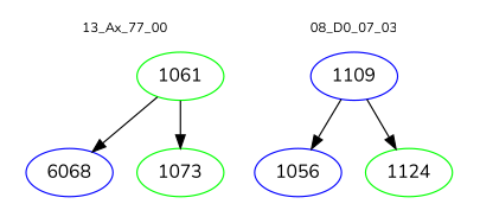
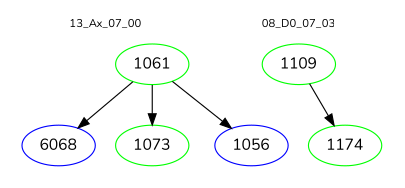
  digraph {
    fontname=Nunito
    node [color=green fontname=Nunito]
    edge [color=black fontname=Nunito]
    n1 [label=1061]
    n2 [color=blue label=6068]
    n3 [label=1073]
-   n4 [color=blue label=1109]
+   n4 [label=1109]
    n5 [color=blue label=1056]
-   n6 [label=1124]
+   n6 [label=1174]
    subgraph cluster_1 {
      color=white
      fontsize=10
-     label="13_Ax_77_00"
+     label="13_Ax_07_00"
      n1
      n2
      n3
    }
    subgraph cluster_2 {
      color=white
      fontsize=10
      label="08_D0_07_03"
      n4
      n5
      n6
    }
    n1 -> n2
    n1 -> n3
-   n4 -> n5
+   n1 -> n5
    n4 -> n6
  }
